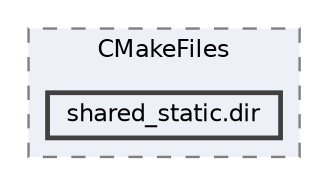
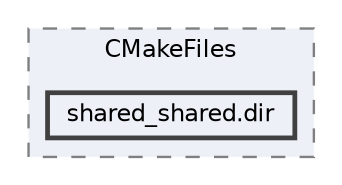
  digraph {
    compound=true
-   n1 [color=grey25 fillcolor="#edf0f7" fontname=Helvetica fontsize=10 height=0.2 label="shared_static.dir" shape=box style="filled,bold" width=0.4]
+   n1 [color=grey25 fillcolor="#edf0f7" fontname=Helvetica fontsize=10 height=0.2 label="shared_shared.dir" shape=box style="filled,bold" width=0.4]
    subgraph cluster_1 {
      bgcolor="#edf0f7"
      fontname=Helvetica
      fontsize=10
      label=CMakeFiles
      pencolor=grey50
      style="filled,dashed"
      n1
    }
  }
